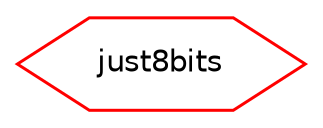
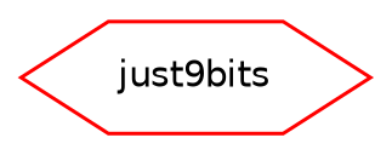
  digraph {
    rankdir=LR
-   n1 [color=red fillcolor=white fontname=Helvetica fontsize=10 height=0.2 label=just8bits shape=hexagon style=filled width=0.4]
+   n1 [color=red fillcolor=white fontname=Helvetica fontsize=10 height=0.2 label=just9bits shape=hexagon style=filled width=0.4]
  }
